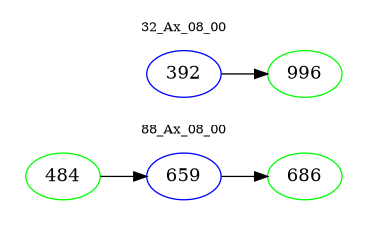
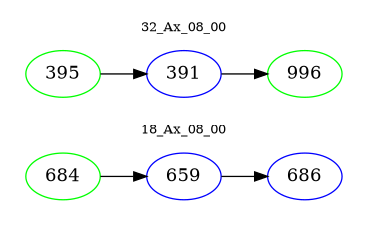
  digraph {
    rankdir=LR
    node [color=green]
    edge [color=black]
-   n1 [label=484]
+   n1 [label=684]
    n2 [color=blue label=659]
-   n3 [label=686]
-   n5 [color=blue label=392]
+   n3 [color=blue label=686]
+   n4 [label=395]
+   n5 [color=blue label=391]
    n6 [label=996]
    subgraph cluster_1 {
      color=white
      fontsize=10
-     label="88_Ax_08_00"
+     label="18_Ax_08_00"
      n1
      n2
      n3
    }
    subgraph cluster_2 {
      color=white
      fontsize=10
      label="32_Ax_08_00"
+     n4
      n5
      n6
    }
    n1 -> n2
    n2 -> n3
+   n4 -> n5
    n5 -> n6
  }
